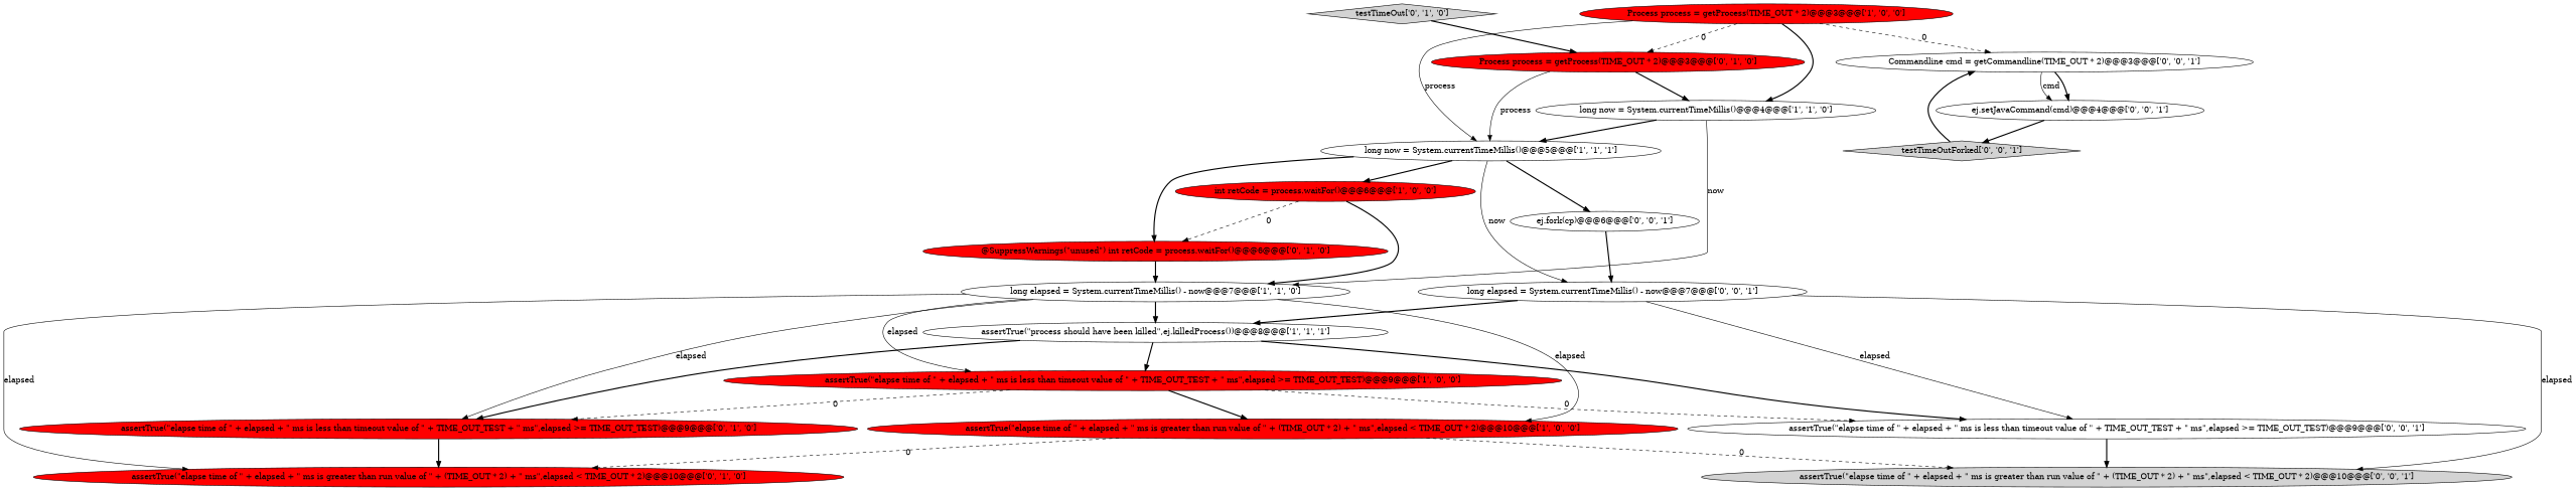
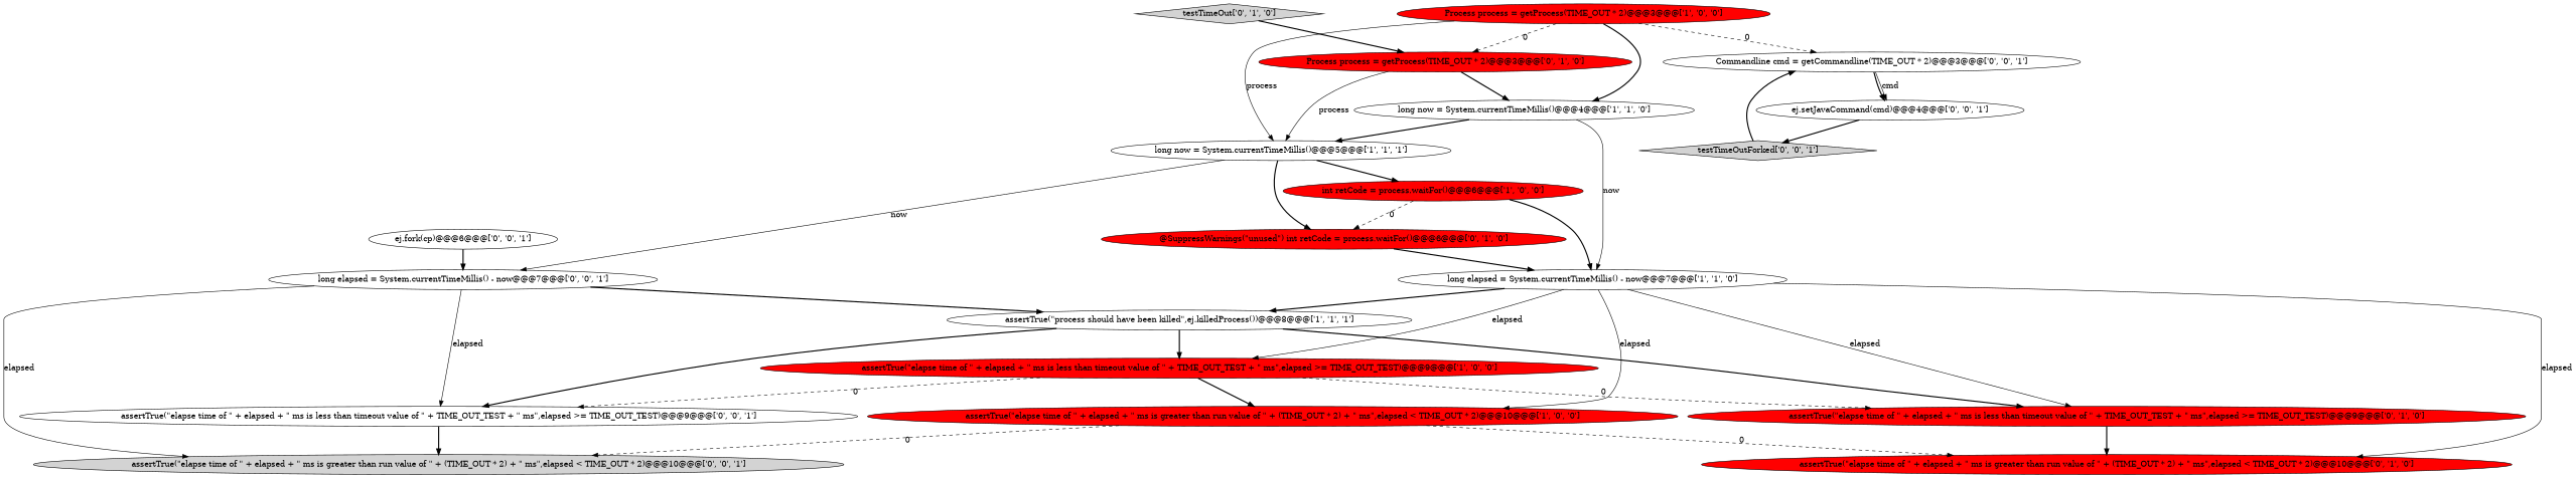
  digraph {
    node [fillcolor=white shape=ellipse style=filled]
    edge [style=bold]
    n1 [label="assertTrue(\"process should have been killed\",ej.killedProcess())@@@8@@@['1', '1', '1']"]
    n2 [fillcolor=red label="assertTrue(\"elapse time of \" + elapsed + \" ms is less than timeout value of \" + TIME_OUT_TEST + \" ms\",elapsed >= TIME_OUT_TEST)@@@9@@@['1', '0', '0']"]
    n3 [label="assertTrue(\"elapse time of \" + elapsed + \" ms is less than timeout value of \" + TIME_OUT_TEST + \" ms\",elapsed >= TIME_OUT_TEST)@@@9@@@['0', '0', '1']"]
    n4 [fillcolor=red label="assertTrue(\"elapse time of \" + elapsed + \" ms is less than timeout value of \" + TIME_OUT_TEST + \" ms\",elapsed >= TIME_OUT_TEST)@@@9@@@['0', '1', '0']"]
    n5 [fillcolor=red label="assertTrue(\"elapse time of \" + elapsed + \" ms is greater than run value of \" + (TIME_OUT * 2) + \" ms\",elapsed < TIME_OUT * 2)@@@10@@@['1', '0', '0']"]
    n6 [fillcolor=lightgray label="assertTrue(\"elapse time of \" + elapsed + \" ms is greater than run value of \" + (TIME_OUT * 2) + \" ms\",elapsed < TIME_OUT * 2)@@@10@@@['0', '0', '1']"]
    n7 [fillcolor=red label="assertTrue(\"elapse time of \" + elapsed + \" ms is greater than run value of \" + (TIME_OUT * 2) + \" ms\",elapsed < TIME_OUT * 2)@@@10@@@['0', '1', '0']"]
    n8 [label="ej.fork(cp)@@@6@@@['0', '0', '1']"]
    n9 [label="long elapsed = System.currentTimeMillis() - now@@@7@@@['0', '0', '1']"]
    n10 [fillcolor=lightgray label="testTimeOut['0', '1', '0']" shape=diamond]
    n11 [fillcolor=red label="Process process = getProcess(TIME_OUT * 2)@@@3@@@['0', '1', '0']"]
    n12 [label="long now = System.currentTimeMillis()@@@5@@@['1', '1', '1']"]
    n13 [label="long now = System.currentTimeMillis()@@@4@@@['1', '1', '0']"]
    n14 [label="long elapsed = System.currentTimeMillis() - now@@@7@@@['1', '1', '0']"]
    n15 [label="ej.setJavaCommand(cmd)@@@4@@@['0', '0', '1']"]
    n16 [fillcolor=lightgray label="testTimeOutForked['0', '0', '1']" shape=diamond]
    n17 [fillcolor=red label="int retCode = process.waitFor()@@@6@@@['1', '0', '0']"]
    n18 [fillcolor=red label="@SuppressWarnings(\"unused\") int retCode = process.waitFor()@@@6@@@['0', '1', '0']"]
    n19 [label="Commandline cmd = getCommandline(TIME_OUT * 2)@@@3@@@['0', '0', '1']"]
    n20 [fillcolor=red label="Process process = getProcess(TIME_OUT * 2)@@@3@@@['1', '0', '0']"]
    n1 -> n2
    n1 -> n3
    n1 -> n4
    n2 -> n3 [label=0 style=dashed]
    n2 -> n4 [label=0 style=dashed]
    n2 -> n5
    n3 -> n6
    n4 -> n7
    n5 -> n6 [label=0 style=dashed]
    n5 -> n7 [label=0 style=dashed]
    n8 -> n9
    n9 -> n1
    n9 -> n3 [label=elapsed style=solid]
    n9 -> n6 [label=elapsed style=solid]
    n10 -> n11
    n11 -> n12 [label=process style=solid]
    n11 -> n13
-   n12 -> n8
    n12 -> n9 [label=now style=solid]
    n12 -> n17
    n12 -> n18
    n13 -> n12
    n13 -> n14 [label=now style=solid]
    n14 -> n1
    n14 -> n2 [label=elapsed style=solid]
    n14 -> n4 [label=elapsed style=solid]
    n14 -> n5 [label=elapsed style=solid]
    n14 -> n7 [label=elapsed style=solid]
    n15 -> n16
    n16 -> n19
    n17 -> n14
    n17 -> n18 [label=0 style=dashed]
    n18 -> n14
    n19 -> n15
    n19 -> n15 [label=cmd style=solid]
    n20 -> n11 [label=0 style=dashed]
    n20 -> n12 [label=process style=solid]
    n20 -> n13
    n20 -> n19 [label=0 style=dashed]
  }
